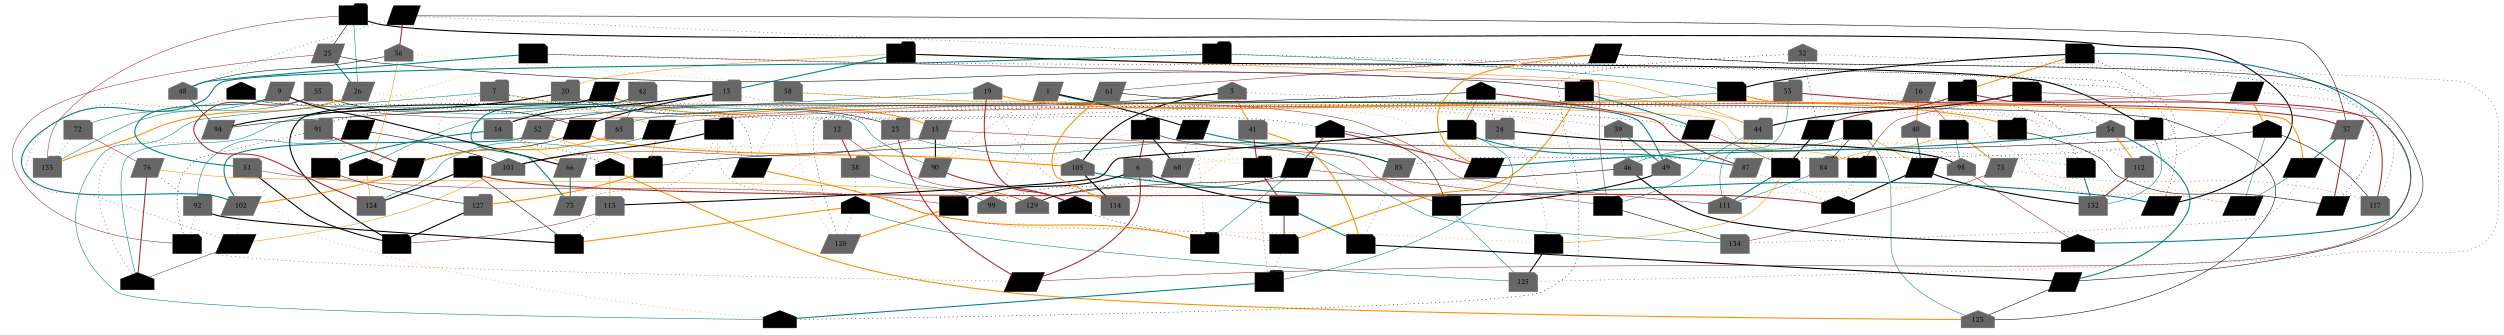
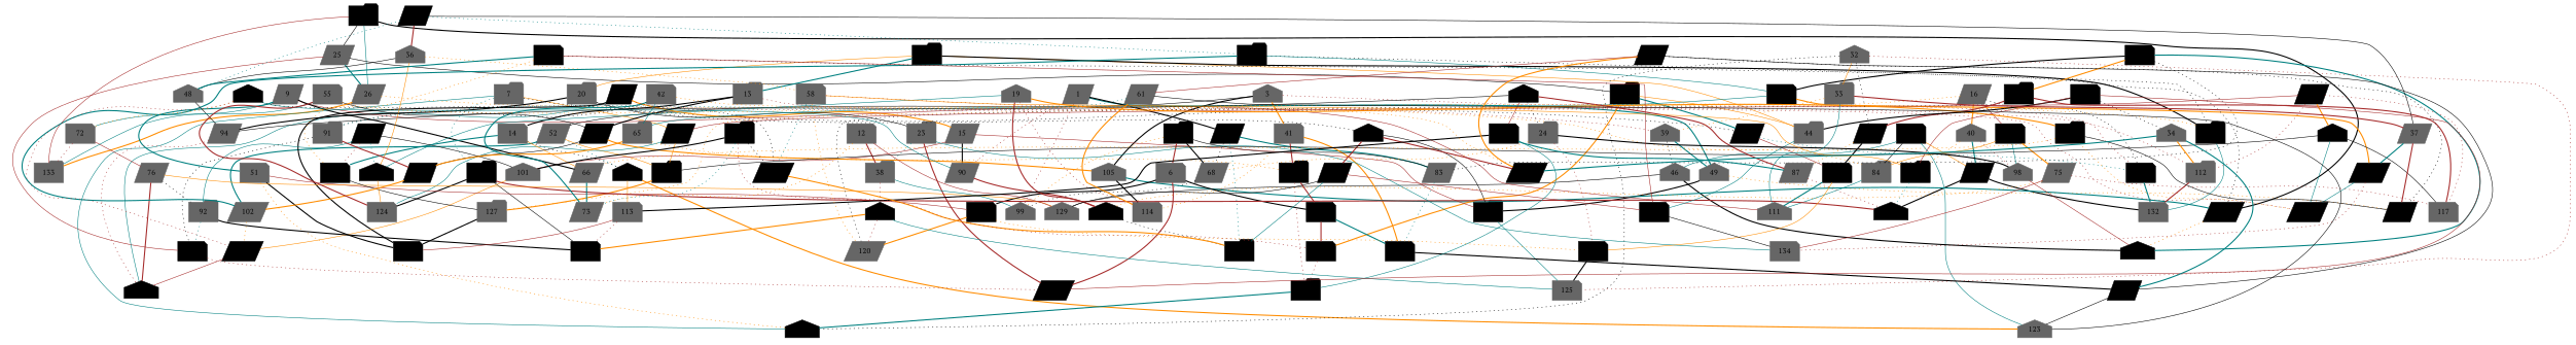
  graph {
    fontname="PT Serif"
    node [color=black fontname="PT Serif" shape=parallelogram style=filled]
    edge [color=black fontname="PT Serif" style=bold]
    1 [color=gray40]
    49 [color=gray40 shape=house]
    60
    90 [color=gray40]
    99 [color=gray40 shape=house]
    53 [shape=folder]
    69
    68 [color=gray40]
    83 [color=gray40]
    136 [shape=folder]
    126 [shape=house]
    2 [shape=note]
    46 [color=gray40 shape=house]
    67
    84 [color=gray40 shape=folder]
    123 [color=gray40 shape=house]
    129 [color=gray40 shape=house]
    131 [shape=house]
    103 [shape=house]
    132 [color=gray40 shape=note]
    111 [color=gray40 shape=house]
    3 [color=gray40 shape=house]
    41 [color=gray40 shape=note]
    52 [color=gray40]
    95 [shape=note]
    105 [color=gray40 shape=house]
    114 [color=gray40 shape=note]
    71 [shape=folder]
    89 [shape=note]
    62 [shape=house]
    102 [color=gray40]
    116 [shape=folder]
    122
    4 [shape=folder]
    25 [color=gray40]
    26 [color=gray40]
    133 [color=gray40 shape=folder]
    27 [shape=folder]
    118 [shape=note]
    5 [shape=folder]
    6 [color=gray40 shape=note]
    74 [shape=note]
    100 [shape=note]
    137
    78 [shape=note]
    121 [shape=note]
    120 [color=gray40]
    7 [color=gray40 shape=folder]
    54
    80
    93 [shape=folder]
    109 [shape=house]
    124 [color=gray40 shape=note]
    110 [shape=note]
    130 [shape=note]
    15 [color=gray40]
    8
    107
    119 [shape=house]
    135 [shape=note]
    101 [color=gray40 shape=house]
    9 [color=gray40]
    51 [color=gray40 shape=note]
    66 [color=gray40]
    72 [color=gray40 shape=note]
    73 [color=gray40]
    76 [color=gray40]
    10 [shape=folder]
    13 [color=gray40 shape=folder]
    20 [color=gray40 shape=folder]
    44 [color=gray40 shape=folder]
    82 [shape=folder]
    14 [color=gray40 shape=note]
    81
    112 [color=gray40 shape=folder]
    23 [color=gray40 shape=folder]
    28 [shape=house]
    94 [color=gray40]
    79 [shape=note]
    70 [shape=note]
    11
    92 [color=gray40 shape=folder]
    106 [shape=house]
    127 [color=gray40 shape=folder]
    108
    12 [color=gray40 shape=note]
    38 [color=gray40 shape=folder]
    63 [shape=house]
    39 [color=gray40 shape=house]
    97
    113 [color=gray40 shape=note]
    125 [color=gray40 shape=note]
    16 [color=gray40]
    40 [color=gray40 shape=house]
    59 [shape=note]
    98 [color=gray40 shape=house]
    77 [shape=folder]
    75 [color=gray40]
    17 [shape=note]
    56 [shape=note]
    64 [shape=folder]
    104
    65 [color=gray40 shape=folder]
    117 [color=gray40 shape=note]
    85
    18
    45 [shape=house]
    19 [color=gray40 shape=house]
    57 [shape=folder]
    134 [color=gray40 shape=note]
    35
    115
    21 [shape=house]
    24 [color=gray40 shape=folder]
    86 [shape=note]
    87 [color=gray40]
    88 [shape=folder]
    36 [color=gray40 shape=house]
    22
    37 [color=gray40]
    43 [shape=folder]
    48 [color=gray40 shape=house]
    58 [color=gray40 shape=note]
    29 [shape=note]
    30 [shape=note]
    34 [color=gray40 shape=house]
    96
    31 [shape=house]
    128
    32 [color=gray40 shape=house]
    33 [color=gray40 shape=folder]
    42 [color=gray40 shape=note]
    91 [color=gray40 shape=folder]
    47 [shape=folder]
    50
    61 [color=gray40]
    55 [color=gray40 shape=note]
    1 -- 49 [color=teal]
    1 -- 60
    1 -- 90 [color=brown style=dotted]
    1 -- 99 [color=brown style=dotted]
    49 -- 53
    49 -- 69 [color=darkorange style=dotted]
    60 -- 68 [style=dotted]
    60 -- 83 [color=teal]
    60 -- 136 [color=teal style=dotted]
    90 -- 126 [color=brown]
    53 -- 125 [color=teal style=solid]
    68 -- 99 [style=dotted]
    83 -- 89 [color=teal style=dotted]
    126 -- 136 [style=dotted]
    2 -- 46 [color=teal style=solid]
    2 -- 67 [color=darkorange style=solid]
    2 -- 84 [style=solid]
    2 -- 123 [color=teal style=solid]
    46 -- 129 [style=solid]
    46 -- 131
    67 -- 103
    67 -- 132
    84 -- 111 [color=teal style=solid]
    3 -- 41 [color=darkorange]
    3 -- 52 [style=solid]
    3 -- 95 [color=brown style=dotted]
    3 -- 105
    41 -- 114 [color=darkorange style=dotted]
    41 -- 71 [color=brown]
    41 -- 89 [color=darkorange]
    52 -- 62 [color=teal style=dotted]
    52 -- 102 [color=teal]
    52 -- 116 [color=darkorange style=solid]
    95 -- 132 [color=teal]
    105 -- 114
    105 -- 122 [color=teal]
    71 -- 74 [color=brown]
    71 -- 88 [color=brown style=dotted]
    89 -- 96
    62 -- 123 [color=darkorange]
    62 -- 113 [color=darkorange style=solid]
    102 -- 108 [color=darkorange style=dotted]
    116 -- 127 [color=darkorange]
    122 -- 131 [color=darkorange style=dotted]
    4 -- 122
    4 -- 25 [style=solid]
    4 -- 26 [color=teal style=solid]
    4 -- 133 [color=brown style=solid]
    25 -- 26 [color=teal]
    25 -- 27 [style=solid]
    25 -- 118 [color=brown style=solid]
    26 -- 84 [color=darkorange style=dotted]
    26 -- 133 [color=darkorange]
    27 -- 78 [color=darkorange]
    27 -- 80 [color=teal]
    27 -- 44 [color=darkorange style=solid]
    118 -- 137 [color=brown style=dotted]
    5 -- 99 [color=darkorange style=dotted]
    5 -- 68
    5 -- 83 [style=solid]
    5 -- 6 [color=brown]
    6 -- 74
    6 -- 100
    6 -- 137 [color=brown]
    74 -- 89 [color=teal]
    74 -- 78 [color=brown]
    100 -- 121 [color=darkorange style=dotted]
    100 -- 120 [color=darkorange]
    78 -- 88 [color=brown style=dotted]
    121 -- 125
    7 -- 54 [color=darkorange style=solid]
    7 -- 80 [style=dotted]
    7 -- 93 [color=teal style=dotted]
    7 -- 109 [color=teal style=solid]
    54 -- 116 [color=darkorange style=solid]
    54 -- 124 [color=teal style=solid]
    80 -- 95 [color=teal style=dotted]
    80 -- 110 [color=brown style=solid]
    93 -- 103 [color=brown]
    93 -- 124
    93 -- 130 [style=solid]
    110 -- 111 [color=teal]
    110 -- 121 [color=darkorange style=solid]
    15 -- 90
    15 -- 53 [color=brown style=solid]
    15 -- 101 [color=brown style=solid]
    8 -- 15 [color=darkorange]
    8 -- 107 [color=brown style=dotted]
    8 -- 119 [color=teal style=solid]
    8 -- 135
    101 -- 108 [color=darkorange style=solid]
    9 -- 111 [color=brown style=solid]
    9 -- 51 [color=teal]
    9 -- 66
    9 -- 72 [color=teal style=solid]
    51 -- 100 [color=brown style=solid]
    51 -- 109 [color=darkorange style=dotted]
    51 -- 135
    66 -- 73 [color=teal]
    72 -- 133 [color=brown style=dotted]
    72 -- 76 [color=brown style=solid]
    76 -- 129 [color=darkorange style=solid]
    76 -- 119 [color=brown]
    76 -- 92 [style=dotted]
    10 -- 13 [color=teal]
    10 -- 20 [color=darkorange style=solid]
    10 -- 44 [color=darkorange style=solid]
    10 -- 82
    13 -- 14
    13 -- 81
    13 -- 112 [color=brown style=dotted]
    20 -- 23 [style=solid]
    20 -- 28 [style=dotted]
    20 -- 94
    44 -- 79 [color=teal style=solid]
    82 -- 132 [color=teal style=solid]
    14 -- 62 [style=dotted]
    14 -- 66 [color=darkorange style=solid]
    14 -- 70 [color=teal]
    81 -- 105 [color=darkorange]
    81 -- 97 [style=solid]
    112 -- 132 [color=brown]
    23 -- 137 [color=brown]
    23 -- 38 [color=teal style=dotted]
    23 -- 134 [color=teal style=solid]
    28 -- 53 [style=solid]
    28 -- 35 [color=brown]
    28 -- 115 [color=brown]
    94 -- 119 [color=brown style=dotted]
    79 -- 134 [style=solid]
    70 -- 127 [style=solid]
    11 -- 101 [style=solid]
    11 -- 70 [color=brown style=dotted]
    11 -- 92 [color=teal style=solid]
    11 -- 106 [color=teal style=dotted]
    92 -- 118 [color=teal style=dotted]
    92 -- 130
    106 -- 124 [color=darkorange style=solid]
    127 -- 135
    108 -- 119 [color=brown style=solid]
    12 -- 129 [color=brown style=solid]
    12 -- 73 [color=darkorange style=dotted]
    12 -- 38 [color=brown]
    38 -- 99 [color=teal style=solid]
    38 -- 63 [color=brown style=dotted]
    63 -- 120 [color=brown style=dotted]
    63 -- 130 [color=darkorange]
    63 -- 125 [color=teal style=solid]
    39 -- 49 [color=teal]
    39 -- 46 [style=dotted]
    97 -- 102 [color=darkorange]
    113 -- 130 [color=brown style=dotted]
    113 -- 135 [color=brown style=solid]
    16 -- 95 [style=dotted]
    16 -- 127 [color=darkorange style=dotted]
    16 -- 40 [color=darkorange]
    16 -- 59 [color=brown style=solid]
    40 -- 67 [color=teal]
    40 -- 98 [color=brown style=dotted]
    40 -- 77 [color=darkorange style=dotted]
    59 -- 84 [color=darkorange style=solid]
    59 -- 98 [color=teal style=solid]
    59 -- 75 [color=darkorange]
    98 -- 131 [color=brown style=solid]
    77 -- 103 [color=teal style=dotted]
    75 -- 126 [color=darkorange style=dotted]
    75 -- 117 [color=brown style=dotted]
    75 -- 134 [color=brown style=solid]
    17 -- 83 [style=dotted]
    17 -- 131 [color=teal]
    17 -- 56
    17 -- 64 [color=darkorange]
    56 -- 104 [color=darkorange]
    56 -- 65 [color=teal style=solid]
    64 -- 120 [style=dotted]
    64 -- 117 [color=brown]
    64 -- 85 [color=brown]
    104 -- 107 [color=teal style=solid]
    104 -- 134 [color=brown style=dotted]
    65 -- 71 [color=darkorange style=dotted]
    65 -- 97 [color=darkorange]
    85 -- 110
    85 -- 87 [color=darkorange style=dotted]
    18 -- 54 [color=brown style=solid]
    18 -- 112 [color=brown style=dotted]
    18 -- 117 [color=brown style=dotted]
    18 -- 45 [color=darkorange]
    45 -- 116 [style=solid]
    45 -- 107 [color=teal style=solid]
    45 -- 117 [style=solid]
    19 -- 126 [color=brown]
    19 -- 114 [color=brown style=dotted]
    19 -- 106 [color=teal style=solid]
    19 -- 57 [color=darkorange]
    57 -- 69 [style=solid]
    57 -- 107 [color=darkorange style=dotted]
    57 -- 66 [color=darkorange style=dotted]
    35 -- 136 [color=teal style=solid]
    35 -- 129 [style=solid]
    35 -- 79 [color=brown style=solid]
    21 -- 94 [style=solid]
    21 -- 24 [style=dotted]
    21 -- 86 [color=brown style=solid]
    21 -- 87 [color=brown]
    24 -- 68 [color=darkorange style=dotted]
    24 -- 121 [color=brown style=dotted]
    24 -- 98
    86 -- 113
    86 -- 87 [color=teal]
    86 -- 88 [color=teal style=solid]
    87 -- 103 [color=brown style=dotted]
    88 -- 109 [color=teal]
    36 -- 106 [color=darkorange style=solid]
    36 -- 48 [style=solid]
    36 -- 58 [color=darkorange style=dotted]
    22 -- 36 [color=brown]
    22 -- 37 [style=solid]
    22 -- 43 [color=teal style=dotted]
    22 -- 48 [color=teal style=dotted]
    37 -- 69 [color=brown]
    37 -- 104 [color=teal]
    43 -- 102 [color=teal]
    43 -- 82 [style=dotted]
    43 -- 56 [color=teal style=solid]
    48 -- 94 [style=solid]
    58 -- 120 [color=darkorange style=dotted]
    58 -- 39 [color=brown style=dotted]
    58 -- 77 [color=darkorange style=solid]
    58 -- 128 [color=teal style=dotted]
    29 -- 122 [style=dotted]
    29 -- 79 [color=brown style=solid]
    29 -- 70 [color=darkorange style=dotted]
    29 -- 48 [color=teal]
    30 -- 137 [color=brown style=solid]
    30 -- 44
    30 -- 77 [color=brown style=solid]
    30 -- 34 [style=dotted]
    34 -- 112 [color=darkorange]
    34 -- 115 [color=teal]
    34 -- 96 [color=teal]
    96 -- 123 [style=solid]
    31 -- 90 [color=teal style=solid]
    31 -- 72 [color=darkorange style=dotted]
    31 -- 108 [color=brown style=dotted]
    31 -- 128 [style=dotted]
    128 -- 136 [color=darkorange]
    32 -- 109 [style=dotted]
    32 -- 125 [color=brown style=dotted]
    32 -- 85 [style=dotted]
-   32 -- 33 [color=darkorange style=dotted]
+   32 -- 33 [color=darkorange style=solid]
    33 -- 111 [color=teal style=solid]
    33 -- 39 [color=darkorange style=dotted]
    33 -- 37 [color=brown]
    42 -- 73 [color=teal]
    42 -- 82 [color=darkorange style=dotted]
    42 -- 65 [color=teal style=solid]
    42 -- 91 [style=dotted]
    91 -- 118 [style=dotted]
    91 -- 97 [color=brown]
    47 -- 78 [color=brown style=dotted]
    47 -- 101
    47 -- 73 [color=teal style=dotted]
    47 -- 128 [style=dotted]
    50 -- 69 [style=dotted]
    50 -- 115 [color=darkorange]
    50 -- 96 [style=solid]
    50 -- 61 [color=brown style=solid]
    61 -- 123 [style=solid]
    61 -- 114 [color=darkorange]
    61 -- 91 [color=teal style=dotted]
    55 -- 133 [color=teal style=solid]
    55 -- 124 [color=brown]
    55 -- 81 [style=solid]
    55 -- 115 [color=darkorange style=dotted]
  }
